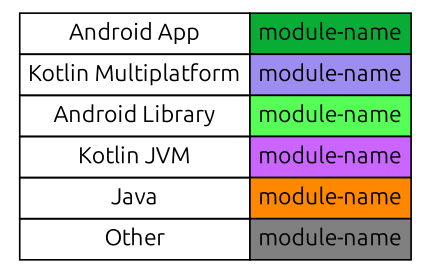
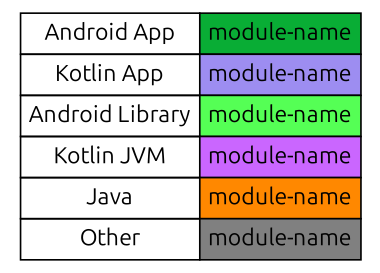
  digraph {
    fontname=Ubuntu
-   n1 [label=< <TABLE BORDER="0" CELLBORDER="1" CELLSPACING="0" CELLPADDING="4"> <TR><TD>Android App</TD><TD BGCOLOR="#09AD35">module-name</TD></TR> <TR><TD>Kotlin Multiplatform</TD><TD BGCOLOR="#9D8DF1">module-name</TD></TR> <TR><TD>Android Library</TD><TD BGCOLOR="#55FF55">module-name</TD></TR> <TR><TD>Kotlin JVM</TD><TD BGCOLOR="#CA66FF">module-name</TD></TR> <TR><TD>Java</TD><TD BGCOLOR="#FF8800">module-name</TD></TR> <TR><TD>Other</TD><TD BGCOLOR="#808080">module-name</TD></TR> </TABLE> > shape=plaintext fontname=Ubuntu]
+   n1 [label=< <TABLE BORDER="0" CELLBORDER="1" CELLSPACING="0" CELLPADDING="4"> <TR><TD>Android App</TD><TD BGCOLOR="#09AD35">module-name</TD></TR> <TR><TD>Kotlin App</TD><TD BGCOLOR="#9D8DF1">module-name</TD></TR> <TR><TD>Android Library</TD><TD BGCOLOR="#55FF55">module-name</TD></TR> <TR><TD>Kotlin JVM</TD><TD BGCOLOR="#CA66FF">module-name</TD></TR> <TR><TD>Java</TD><TD BGCOLOR="#FF8800">module-name</TD></TR> <TR><TD>Other</TD><TD BGCOLOR="#808080">module-name</TD></TR> </TABLE> > shape=plaintext fontname=Ubuntu]
  }
